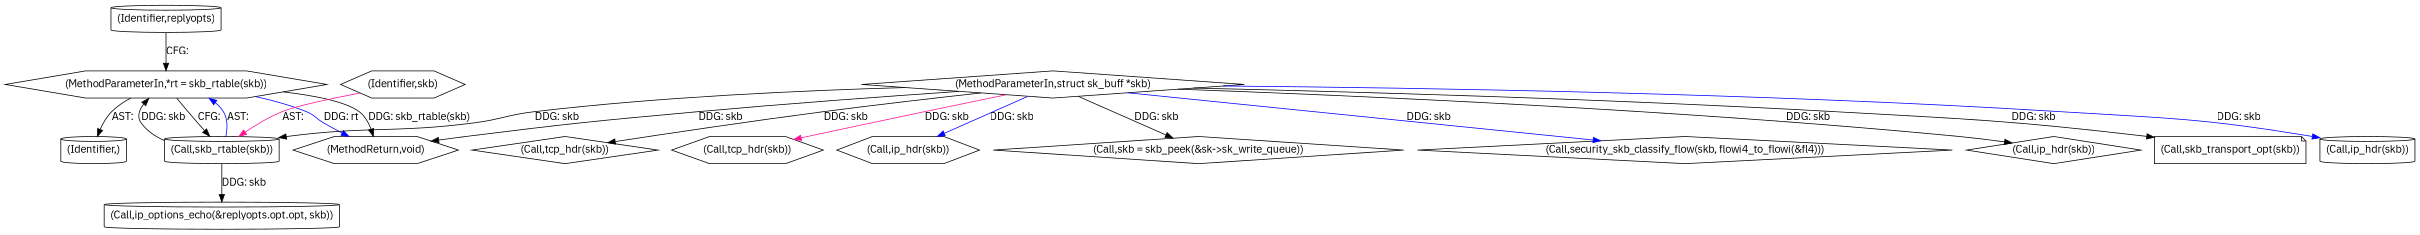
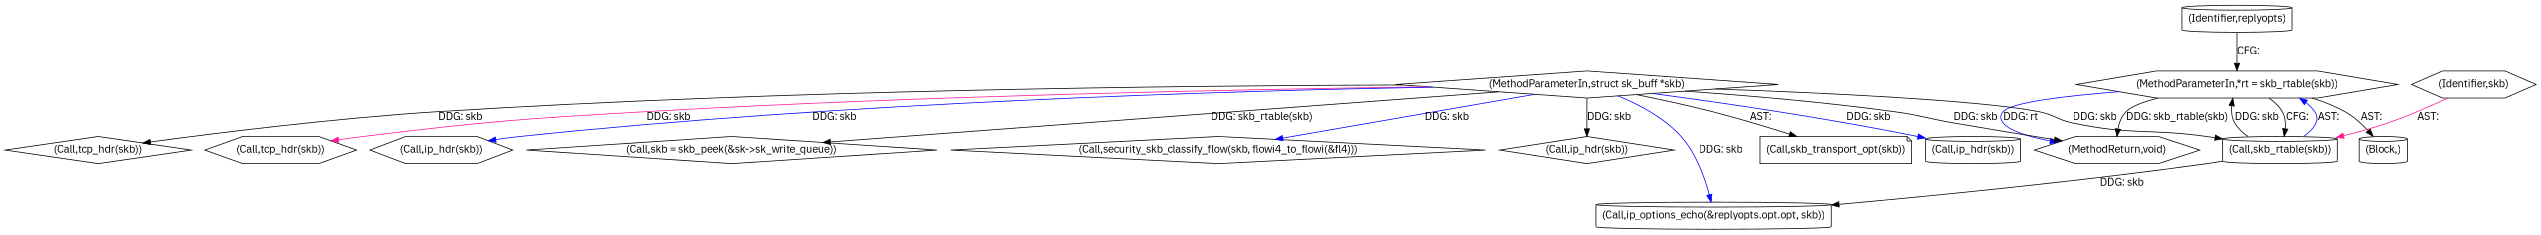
  digraph {
    fontname="IBM Plex Sans"
    node [fontname="IBM Plex Sans" shape=hexagon]
    edge [color=black fontname="IBM Plex Sans"]
    n1 [label="(MethodParameterIn,*rt = skb_rtable(skb))"]
    n2 [label="(Call,skb_rtable(skb))" shape=cylinder]
-   n3 [label="(Identifier,)" shape=cylinder]
+   n3 [label="(Block,)" shape=cylinder]
    n4 [label="(MethodReturn,void)"]
    n5 [label="(Call,ip_options_echo(&replyopts.opt.opt, skb))" shape=cylinder]
    n6 [label="(Identifier,skb)"]
    n7 [label="(MethodParameterIn,struct sk_buff *skb)" shape=diamond]
    n8 [label="(Call,skb_transport_opt(skb))" shape=note]
    n9 [label="(Call,ip_hdr(skb))" shape=cylinder]
    n10 [label="(Call,tcp_hdr(skb))" shape=diamond]
    n11 [label="(Call,tcp_hdr(skb))"]
    n12 [label="(Call,ip_hdr(skb))"]
    n13 [label="(Call,skb = skb_peek(&sk->sk_write_queue))" shape=diamond]
    n14 [label="(Call,security_skb_classify_flow(skb, flowi4_to_flowi(&fl4)))" shape=diamond]
    n15 [label="(Call,ip_hdr(skb))" shape=diamond]
    n16 [label="(Identifier,replyopts)" shape=cylinder]
    n1 -> n2 [label="CFG: "]
    n1 -> n3 [label="AST: "]
    n1 -> n4 [color=blue label="DDG: rt"]
    n1 -> n4 [label="DDG: skb_rtable(skb)"]
    n2 -> n1 [color=blue label="AST: "]
    n2 -> n1 [label="DDG: skb"]
    n2 -> n5 [label="DDG: skb"]
    n6 -> n2 [color=deeppink label="AST: "]
    n7 -> n2 [label="DDG: skb"]
    n7 -> n4 [label="DDG: skb"]
-   n7 -> n8 [label="DDG: skb"]
+   n7 -> n5 [color=blue label="DDG: skb"]
+   n7 -> n8 [label="AST: "]
    n7 -> n9 [color=blue label="DDG: skb"]
    n7 -> n10 [label="DDG: skb"]
    n7 -> n11 [color=deeppink label="DDG: skb"]
    n7 -> n12 [color=blue label="DDG: skb"]
-   n7 -> n13 [label="DDG: skb"]
+   n7 -> n13 [label="DDG: skb_rtable(skb)"]
    n7 -> n14 [color=blue label="DDG: skb"]
    n7 -> n15 [label="DDG: skb"]
    n16 -> n1 [label="CFG: "]
  }
